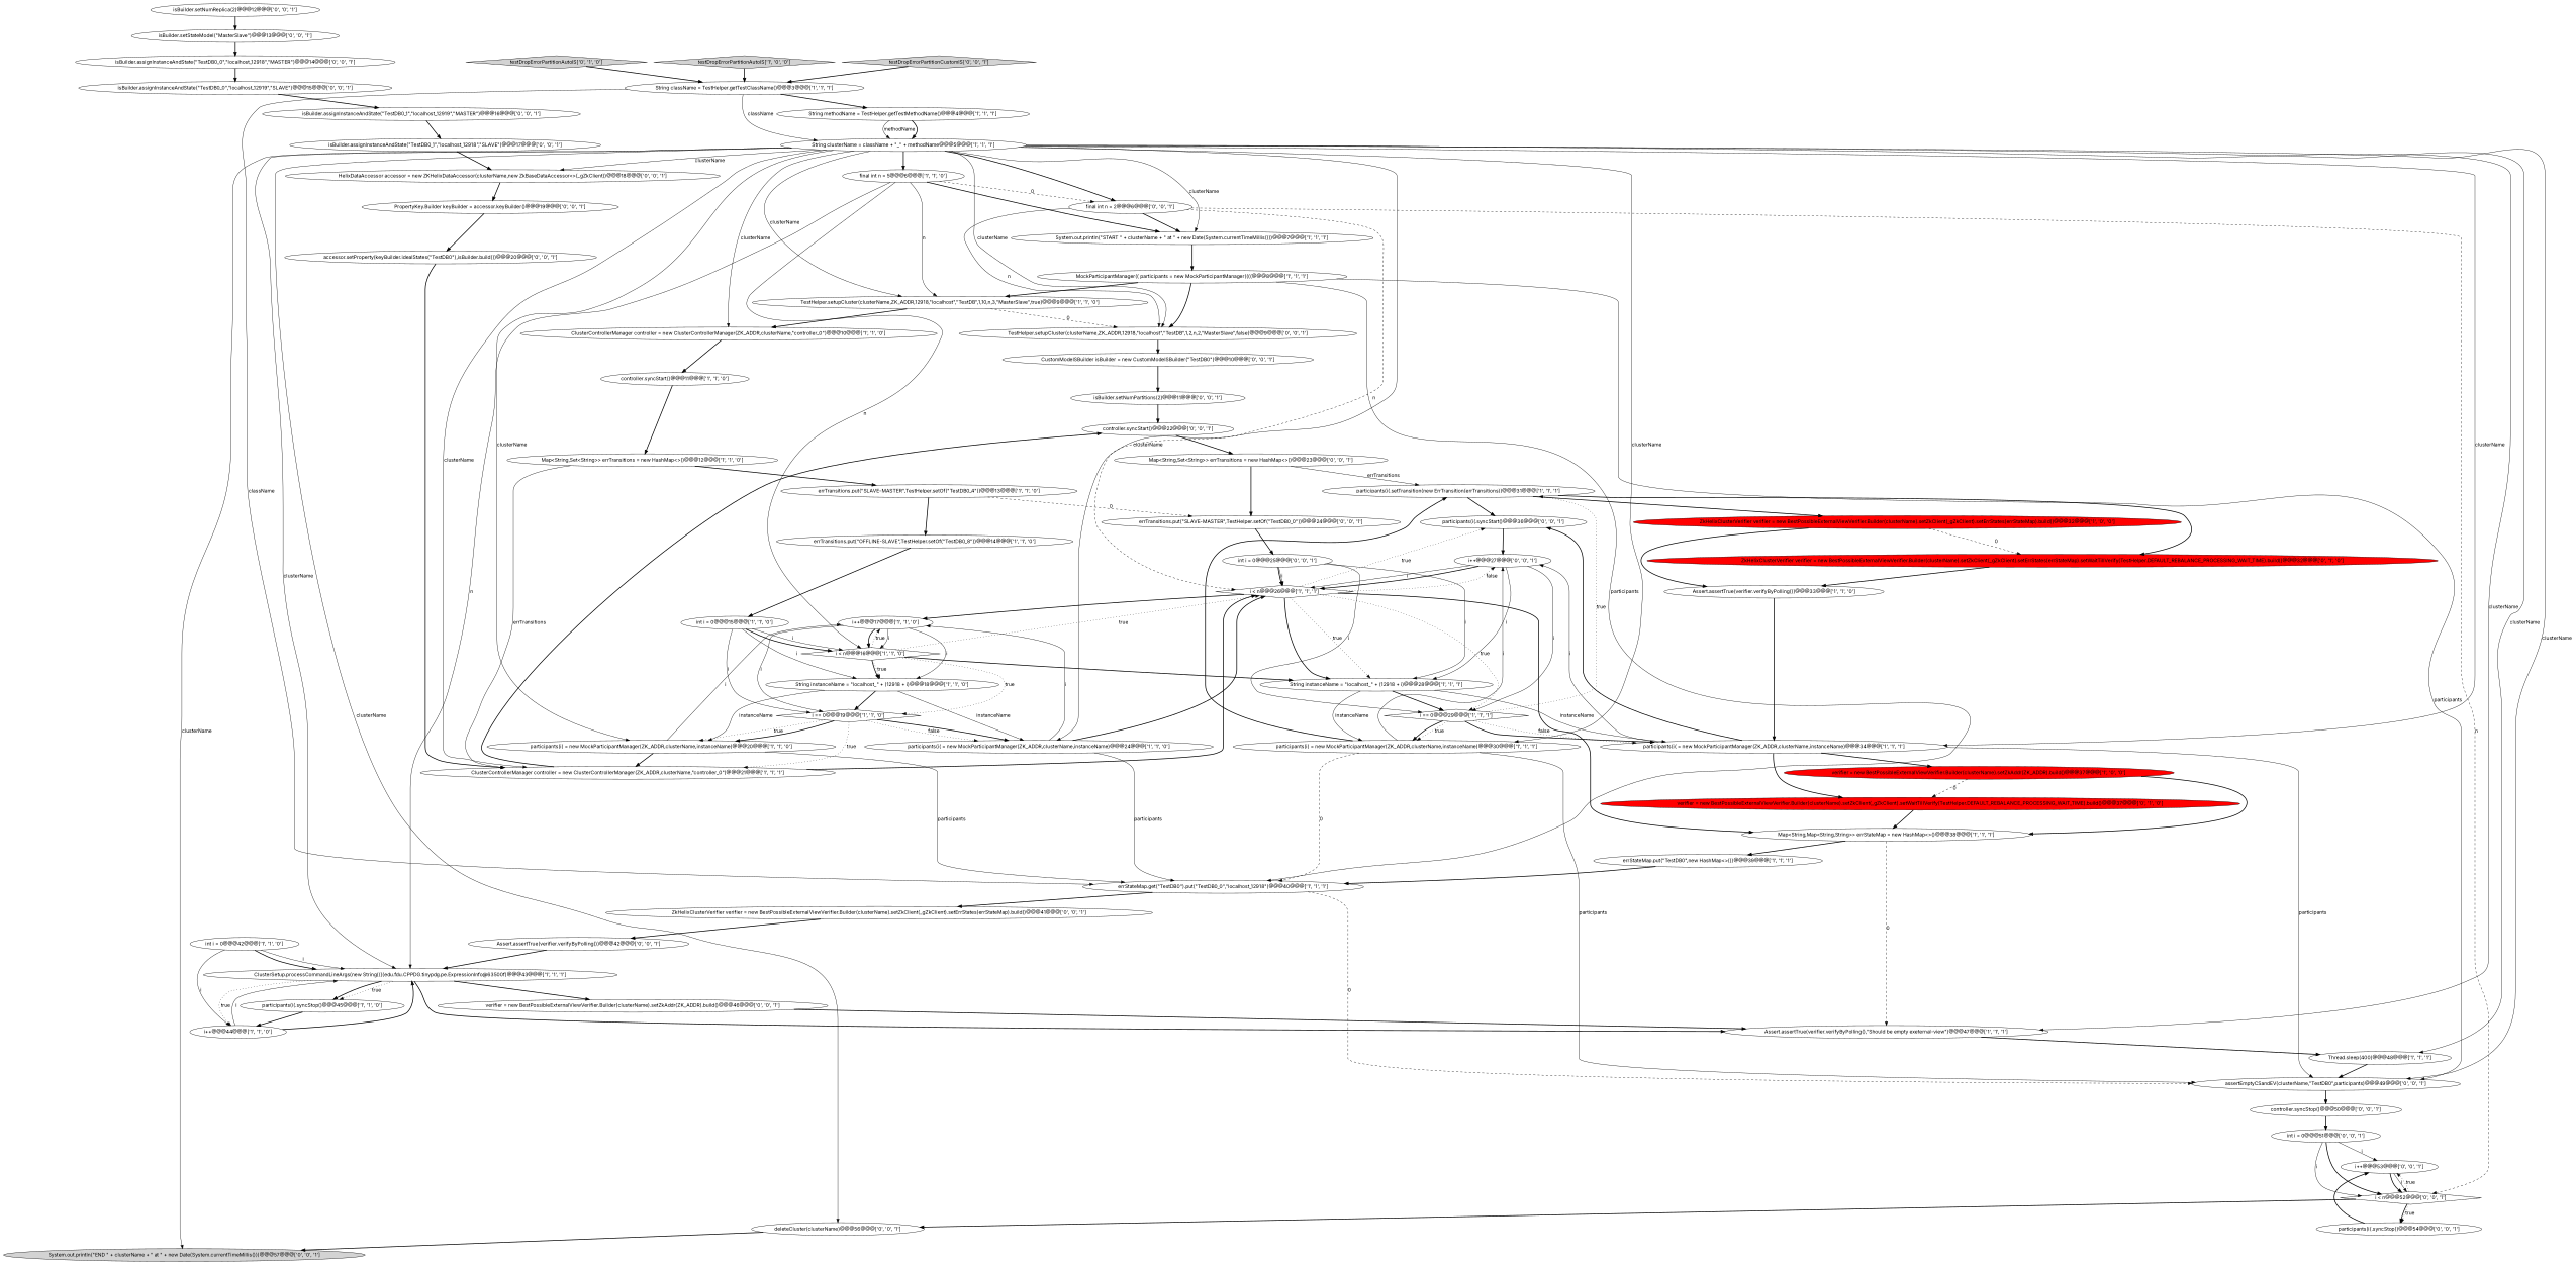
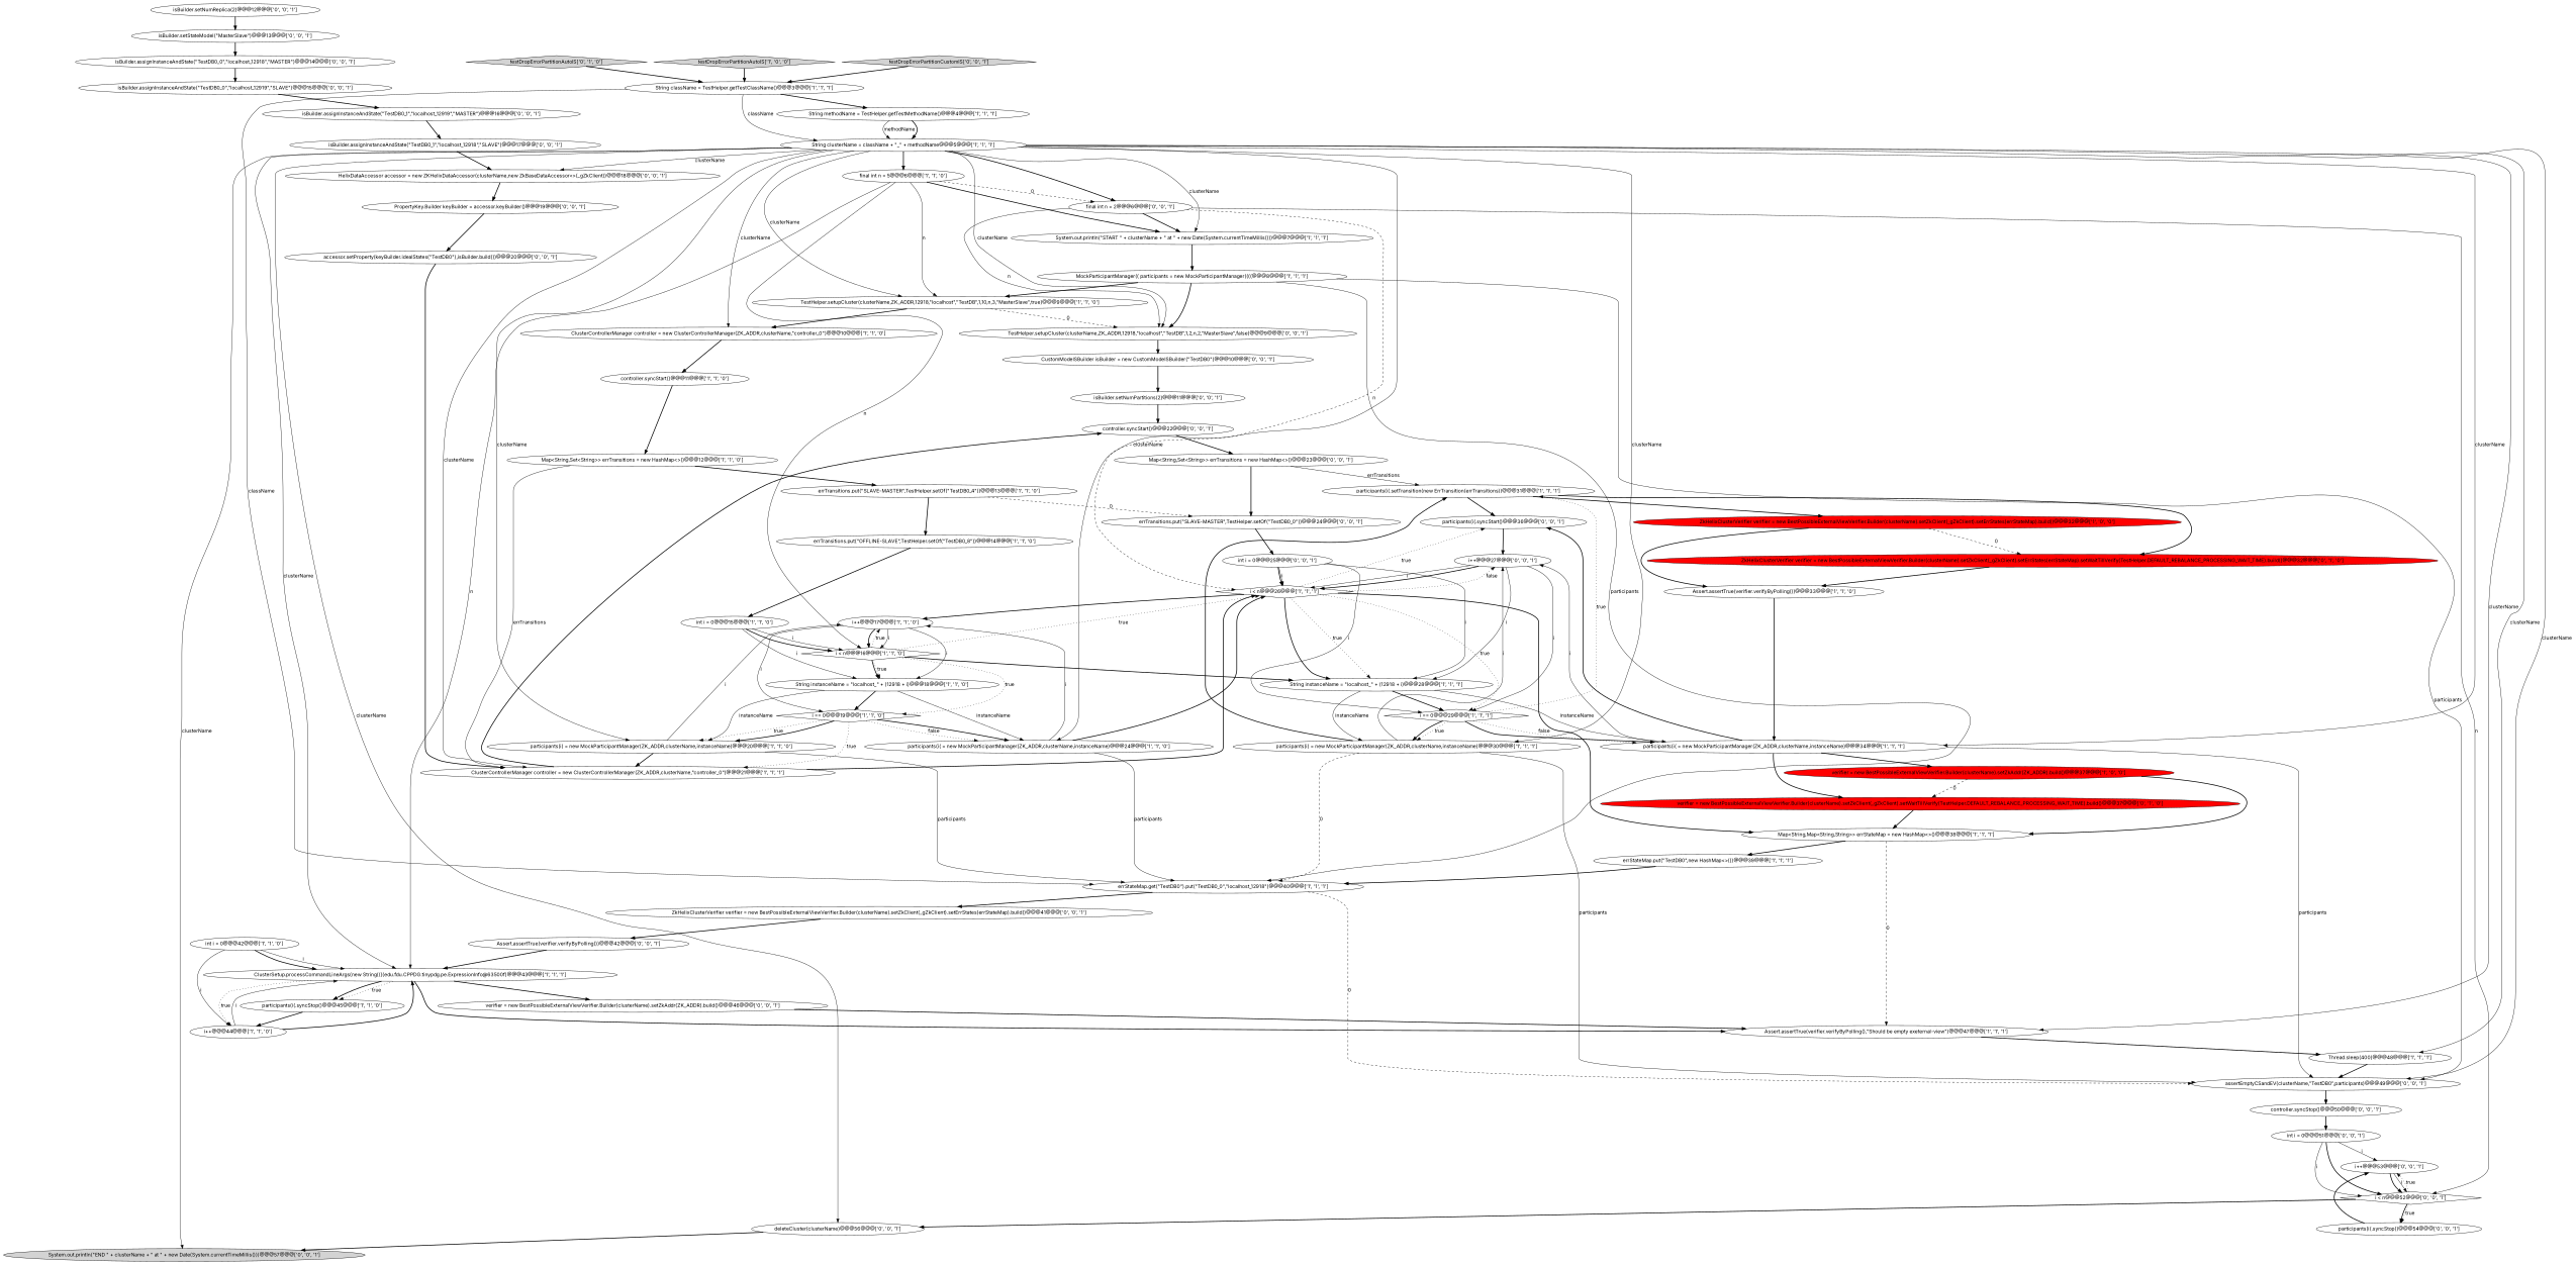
  digraph {
    fontname=Inter
    node [fillcolor=white fontname=Inter shape=ellipse style=filled]
    edge [fontname=Inter style=bold]
    n1 [label="CustomModeISBuilder isBuilder = new CustomModeISBuilder(\"TestDB0\")@@@10@@@['0', '0', '1']"]
    n2 [label="isBuilder.setNumPartitions(2)@@@11@@@['0', '0', '1']"]
    n3 [label="controller.syncStart()@@@22@@@['0', '0', '1']"]
    n4 [label="i < n@@@26@@@['1', '1', '1']" shape=diamond]
    n5 [label="i == 0@@@29@@@['1', '1', '1']" shape=diamond]
    n6 [label="i++@@@27@@@['0', '0', '1']"]
    n7 [label="String instanceName = \"localhost_\" + (12918 + i)@@@28@@@['1', '1', '1']"]
    n8 [label="Map<String,Map<String,String>> errStateMap = new HashMap<>()@@@38@@@['1', '1', '1']"]
    n9 [label="i++@@@17@@@['1', '1', '0']"]
    n10 [label="participants(i(.syncStart()@@@36@@@['0', '0', '1']"]
    n11 [label="participants(i( = new MockParticipantManager(ZK_ADDR,clusterName,instanceName)@@@34@@@['1', '1', '1']"]
    n12 [label="participants(i(.setTransition(new ErrTransition(errTransitions))@@@31@@@['1', '1', '1']"]
    n13 [label="participants(i( = new MockParticipantManager(ZK_ADDR,clusterName,instanceName)@@@30@@@['1', '1', '1']"]
    n14 [label="Assert.assertTrue(verifier.verifyByPolling(),\"Should be empty exeternal-view\")@@@47@@@['1', '1', '1']"]
    n15 [label="errStateMap.put(\"TestDB0\",new HashMap<>())@@@39@@@['1', '1', '1']"]
    n16 [label="String instanceName = \"localhost_\" + (12918 + i)@@@18@@@['1', '1', '0']"]
    n17 [label="i == 0@@@19@@@['1', '1', '0']" shape=diamond]
    n18 [label="i < n@@@16@@@['1', '1', '0']" shape=diamond]
    n19 [fillcolor=red label="verifier = new BestPossibleExternalViewVerifier.Builder(clusterName).setZkClient(_gZkClient).setWaitTillVerify(TestHelper.DEFAULT_REBALANCE_PROCESSING_WAIT_TIME).build()@@@37@@@['0', '1', '0']"]
    n20 [label="int i = 0@@@25@@@['0', '0', '1']"]
    n21 [label="participants(i(.syncStop()@@@54@@@['0', '0', '1']"]
    n22 [label="i++@@@53@@@['0', '0', '1']"]
    n23 [label="i < n@@@52@@@['0', '0', '1']" shape=diamond]
    n24 [fillcolor=lightgray label="testDropErrorPartitionCustomIS['0', '0', '1']" shape=diamond]
    n25 [label="String className = TestHelper.getTestClassName()@@@3@@@['1', '1', '1']"]
    n26 [label="errStateMap.get(\"TestDB0\").put(\"TestDB0_0\",\"localhost_12918\")@@@40@@@['1', '1', '1']"]
    n27 [label="String clusterName = className + \"_\" + methodName@@@5@@@['1', '1', '1']"]
    n28 [label="String methodName = TestHelper.getTestMethodName()@@@4@@@['1', '1', '1']"]
    n29 [label="participants(i( = new MockParticipantManager(ZK_ADDR,clusterName,instanceName)@@@24@@@['1', '1', '0']"]
    n30 [label="participants(i( = new MockParticipantManager(ZK_ADDR,clusterName,instanceName)@@@20@@@['1', '1', '0']"]
    n31 [label="ClusterControllerManager controller = new ClusterControllerManager(ZK_ADDR,clusterName,\"controller_0\")@@@21@@@['1', '1', '1']"]
    n32 [label="ClusterControllerManager controller = new ClusterControllerManager(ZK_ADDR,clusterName,\"controller_0\")@@@10@@@['1', '1', '0']"]
    n33 [label="controller.syncStart()@@@11@@@['1', '1', '0']"]
    n34 [label="Map<String,Set<String>> errTransitions = new HashMap<>()@@@12@@@['1', '1', '0']"]
    n35 [label="assertEmptyCSandEV(clusterName,\"TestDB0\",participants)@@@49@@@['0', '0', '1']"]
    n36 [fillcolor=red label="verifier = new BestPossibleExternalViewVerifier.Builder(clusterName).setZkAddr(ZK_ADDR).build()@@@37@@@['1', '0', '0']"]
    n37 [fillcolor=red label="ZkHelixClusterVerifier verifier = new BestPossibleExternalViewVerifier.Builder(clusterName).setZkClient(_gZkClient).setErrStates(errStateMap).setWaitTillVerify(TestHelper.DEFAULT_REBALANCE_PROCESSING_WAIT_TIME).build()@@@32@@@['0', '1', '0']"]
    n38 [fillcolor=red label="ZkHelixClusterVerifier verifier = new BestPossibleExternalViewVerifier.Builder(clusterName).setZkClient(_gZkClient).setErrStates(errStateMap).build()@@@32@@@['1', '0', '0']"]
    n39 [label="participants(i(.syncStop()@@@45@@@['1', '1', '0']"]
    n40 [label="i++@@@44@@@['1', '1', '0']"]
    n41 [label="ClusterSetup.processCommandLineArgs(new String((((edu.fdu.CPPDG.tinypdg.pe.ExpressionInfo@63500f)@@@43@@@['1', '1', '1']"]
    n42 [label="deleteCluster(clusterName)@@@56@@@['0', '0', '1']"]
    n43 [fillcolor=lightgray label="System.out.println(\"END \" + clusterName + \" at \" + new Date(System.currentTimeMillis()))@@@57@@@['0', '0', '1']"]
    n44 [label="Thread.sleep(400)@@@48@@@['1', '1', '1']"]
    n45 [label="controller.syncStop()@@@50@@@['0', '0', '1']"]
    n46 [label="ZkHelixClusterVerifier verifier = new BestPossibleExternalViewVerifier.Builder(clusterName).setZkClient(_gZkClient).setErrStates(errStateMap).build()@@@41@@@['0', '0', '1']"]
    n47 [label="Assert.assertTrue(verifier.verifyByPolling())@@@42@@@['0', '0', '1']"]
    n48 [label="accessor.setProperty(keyBuilder.idealStates(\"TestDB0\"),isBuilder.build())@@@20@@@['0', '0', '1']"]
    n49 [label="isBuilder.assignInstanceAndState(\"TestDB0_0\",\"localhost_12918\",\"MASTER\")@@@14@@@['0', '0', '1']"]
    n50 [label="isBuilder.assignInstanceAndState(\"TestDB0_0\",\"localhost_12919\",\"SLAVE\")@@@15@@@['0', '0', '1']"]
    n51 [label="isBuilder.assignInstanceAndState(\"TestDB0_1\",\"localhost_12919\",\"MASTER\")@@@16@@@['0', '0', '1']"]
    n52 [label="errTransitions.put(\"OFFLINE-SLAVE\",TestHelper.setOf(\"TestDB0_8\"))@@@14@@@['1', '1', '0']"]
    n53 [label="int i = 0@@@15@@@['1', '1', '0']"]
    n54 [label="int i = 0@@@42@@@['1', '1', '0']"]
    n55 [label="verifier = new BestPossibleExternalViewVerifier.Builder(clusterName).setZkAddr(ZK_ADDR).build()@@@46@@@['0', '0', '1']"]
    n56 [label="TestHelper.setupCluster(clusterName,ZK_ADDR,12918,\"localhost\",\"TestDB\",1,10,n,3,\"MasterSlave\",true)@@@9@@@['1', '1', '0']"]
    n57 [label="TestHelper.setupCluster(clusterName,ZK_ADDR,12918,\"localhost\",\"TestDB\",1,2,n,2,\"MasterSlave\",false)@@@9@@@['0', '0', '1']"]
    n58 [label="isBuilder.setStateModel(\"MasterSlave\")@@@13@@@['0', '0', '1']"]
    n59 [fillcolor=lightgray label="testDropErrorPartitionAutoIS['0', '1', '0']" shape=diamond]
    n60 [label="HelixDataAccessor accessor = new ZKHelixDataAccessor(clusterName,new ZkBaseDataAccessor<>(_gZkClient))@@@18@@@['0', '0', '1']"]
    n61 [label="PropertyKey.Builder keyBuilder = accessor.keyBuilder()@@@19@@@['0', '0', '1']"]
    n62 [label="Assert.assertTrue(verifier.verifyByPolling())@@@33@@@['1', '1', '0']"]
    n63 [label="int i = 0@@@51@@@['0', '0', '1']"]
    n64 [label="isBuilder.assignInstanceAndState(\"TestDB0_1\",\"localhost_12918\",\"SLAVE\")@@@17@@@['0', '0', '1']"]
    n65 [label="Map<String,Set<String>> errTransitions = new HashMap<>()@@@23@@@['0', '0', '1']"]
    n66 [label="errTransitions.put(\"SLAVE-MASTER\",TestHelper.setOf(\"TestDB0_0\"))@@@24@@@['0', '0', '1']"]
    n67 [label="isBuilder.setNumReplica(2)@@@12@@@['0', '0', '1']"]
    n68 [label="errTransitions.put(\"SLAVE-MASTER\",TestHelper.setOf(\"TestDB0_4\"))@@@13@@@['1', '1', '0']"]
    n69 [label="final int n = 5@@@6@@@['1', '1', '0']"]
    n70 [label="System.out.println(\"START \" + clusterName + \" at \" + new Date(System.currentTimeMillis()))@@@7@@@['1', '1', '1']"]
    n71 [label="final int n = 2@@@6@@@['0', '0', '1']"]
    n72 [label="MockParticipantManager(( participants = new MockParticipantManager((((@@@8@@@['1', '1', '1']"]
    n73 [fillcolor=lightgray label="testDropErrorPartitionAutoIS['1', '0', '0']" shape=diamond]
    n1 -> n2
    n2 -> n3
    n3 -> n65
    n4 -> n5 [label=true style=dotted]
    n4 -> n6 [label=false style=dotted]
    n4 -> n7
    n4 -> n7 [label=true style=dotted]
    n4 -> n8
    n4 -> n9
    n4 -> n10 [label=true style=dotted]
    n5 -> n11
    n5 -> n11 [label=false style=dotted]
    n5 -> n12 [label=true style=dotted]
    n5 -> n13 [label=true style=dotted]
    n5 -> n13
    n6 -> n4 [label=i style=solid]
    n6 -> n4
    n6 -> n5 [label=i style=solid]
    n6 -> n7 [label=i style=solid]
    n7 -> n5
    n7 -> n11 [label=instanceName style=solid]
    n7 -> n13 [label=instanceName style=solid]
    n8 -> n14 [label=0 style=dashed]
    n8 -> n15
    n9 -> n16 [label=i style=solid]
    n9 -> n17 [label=i style=solid]
    n9 -> n18 [label=i style=solid]
    n9 -> n18
    n10 -> n6
    n11 -> n6 [label=i style=solid]
    n11 -> n10
    n11 -> n19
    n11 -> n35 [label=participants style=solid]
    n11 -> n36
    n12 -> n10
    n12 -> n37
    n12 -> n38
    n13 -> n6 [label=i style=solid]
    n13 -> n12
    n13 -> n26 [label=0 style=dashed]
    n13 -> n35 [label=participants style=solid]
    n14 -> n44
    n15 -> n26
    n16 -> n17
    n16 -> n29 [label=instanceName style=solid]
    n16 -> n30 [label=instanceName style=solid]
    n17 -> n29
    n17 -> n29 [label=false style=dotted]
    n17 -> n30 [label=true style=dotted]
    n17 -> n30
    n17 -> n31 [label=true style=dotted]
    n18 -> n4 [label=true style=dotted]
    n18 -> n7
    n18 -> n9 [label=true style=dotted]
    n18 -> n16
    n18 -> n16 [label=true style=dotted]
    n18 -> n17 [label=true style=dotted]
    n19 -> n8
    n20 -> n4
    n20 -> n4 [label=i style=solid]
    n20 -> n5 [label=i style=solid]
    n20 -> n7 [label=i style=solid]
    n21 -> n22
    n22 -> n23
    n22 -> n23 [label=i style=solid]
    n23 -> n21
    n23 -> n21 [label=true style=dotted]
    n23 -> n22 [label=true style=dotted]
    n23 -> n42
    n24 -> n25
    n25 -> n26 [label=className style=solid]
    n25 -> n27 [label=className style=solid]
    n25 -> n28
    n26 -> n35 [label=0 style=dashed]
    n26 -> n46
    n27 -> n11 [label=clusterName style=solid]
    n27 -> n13 [label=clusterName style=solid]
    n27 -> n14 [label=clusterName style=solid]
    n27 -> n29 [label=clusterName style=solid]
    n27 -> n30 [label=clusterName style=solid]
    n27 -> n31 [label=clusterName style=solid]
    n27 -> n32 [label=clusterName style=solid]
    n27 -> n35 [label=clusterName style=solid]
    n27 -> n41 [label=clusterName style=solid]
    n27 -> n42 [label=clusterName style=solid]
    n27 -> n43 [label=clusterName style=solid]
    n27 -> n44 [label=clusterName style=solid]
    n27 -> n56 [label=clusterName style=solid]
    n27 -> n57 [label=clusterName style=solid]
    n27 -> n60 [label=clusterName style=solid]
    n27 -> n69
    n27 -> n70 [label=clusterName style=solid]
    n27 -> n71
    n28 -> n27
    n28 -> n27 [label=methodName style=solid]
    n29 -> n4
    n29 -> n9 [label=i style=solid]
    n29 -> n26 [label=participants style=solid]
    n30 -> n9 [label=i style=solid]
    n30 -> n26 [label=participants style=solid]
    n30 -> n31
    n31 -> n3
    n31 -> n4
    n32 -> n33
    n33 -> n34
    n34 -> n31 [label=errTransitions style=solid]
    n34 -> n68
    n35 -> n45
    n36 -> n8
    n36 -> n19 [label=0 style=dashed]
    n37 -> n62
    n38 -> n37 [label=0 style=dashed]
    n38 -> n62
    n39 -> n40
    n40 -> n41 [label=i style=solid]
    n40 -> n41
    n41 -> n14
    n41 -> n39 [label=true style=dotted]
    n41 -> n39
    n41 -> n40 [label=true style=dotted]
    n41 -> n55
    n42 -> n43
    n44 -> n35
    n45 -> n63
    n46 -> n47
    n47 -> n41
    n48 -> n31
    n49 -> n50
    n50 -> n51
    n51 -> n64
    n52 -> n53
    n53 -> n16 [label=i style=solid]
-   n53 -> n17 [label=i style=solid]
    n53 -> n18
    n53 -> n18 [label=i style=solid]
    n54 -> n40 [label=i style=solid]
    n54 -> n41 [label=i style=solid]
    n54 -> n41
    n55 -> n14
    n56 -> n32
    n56 -> n57 [label=0 style=dashed]
    n57 -> n1
    n58 -> n49
    n59 -> n25
    n60 -> n61
    n61 -> n48
    n62 -> n11
    n63 -> n22 [label=i style=solid]
    n63 -> n23 [label=i style=solid]
    n63 -> n23
    n64 -> n60
    n65 -> n12 [label=errTransitions style=solid]
    n65 -> n66
    n66 -> n20
    n67 -> n58
    n68 -> n52
    n68 -> n66 [label=0 style=dashed]
    n69 -> n18 [label=n style=solid]
    n69 -> n41 [label=n style=solid]
    n69 -> n56 [label=n style=solid]
    n69 -> n70
    n69 -> n71 [label=0 style=dashed]
    n70 -> n72
    n71 -> n4 [label=n style=dashed]
-   n71 -> n23 [label=n style=dashed]
+   n71 -> n23 [label=n style=solid]
    n71 -> n57 [label=n style=solid]
    n71 -> n70
    n72 -> n26 [label=participants style=solid]
    n72 -> n35 [label=participants style=solid]
    n72 -> n56
    n72 -> n57
    n73 -> n25
  }
